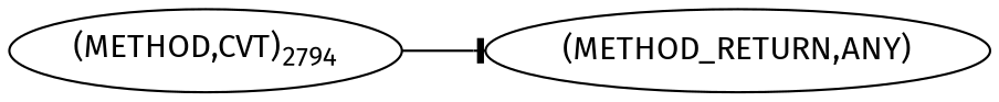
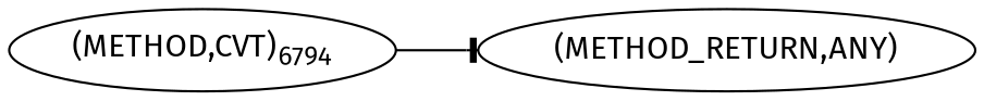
  digraph {
    rankdir=LR
    fontname="Fira Sans"
    node [fontname="Fira Sans"]
-   n1 [label=<(METHOD,CVT)<SUB>2794</SUB>>]
+   n1 [label=<(METHOD,CVT)<SUB>6794</SUB>>]
    n2 [label=<(METHOD_RETURN,ANY)>]
    n1 -> n2 [arrowhead=tee fontname="Fira Sans"]
  }
